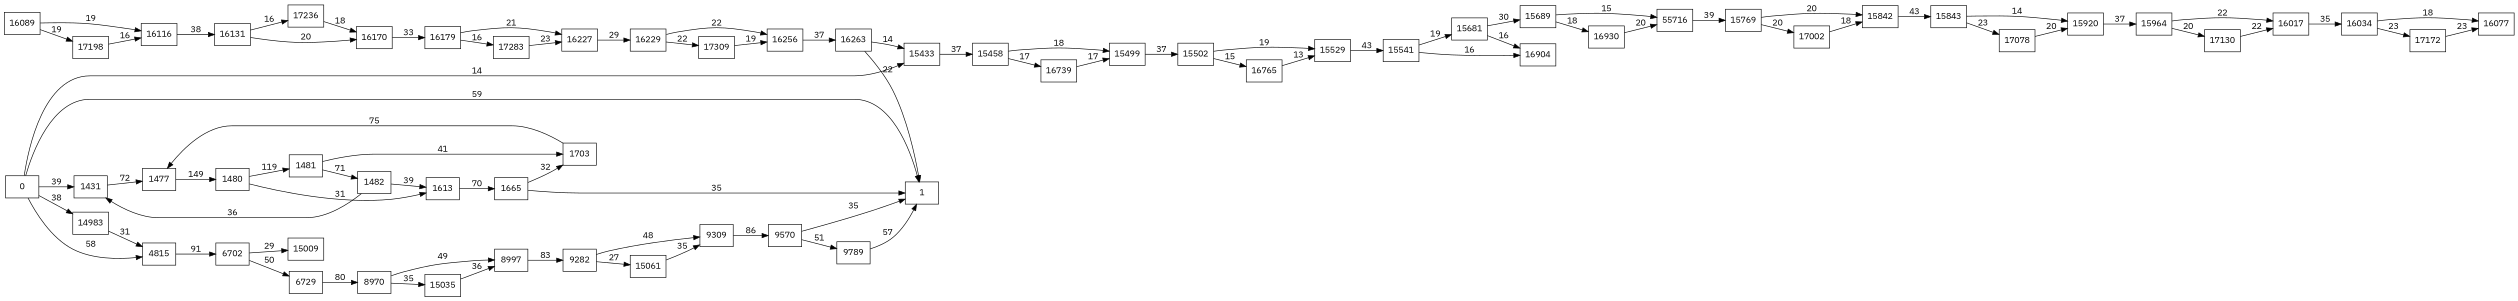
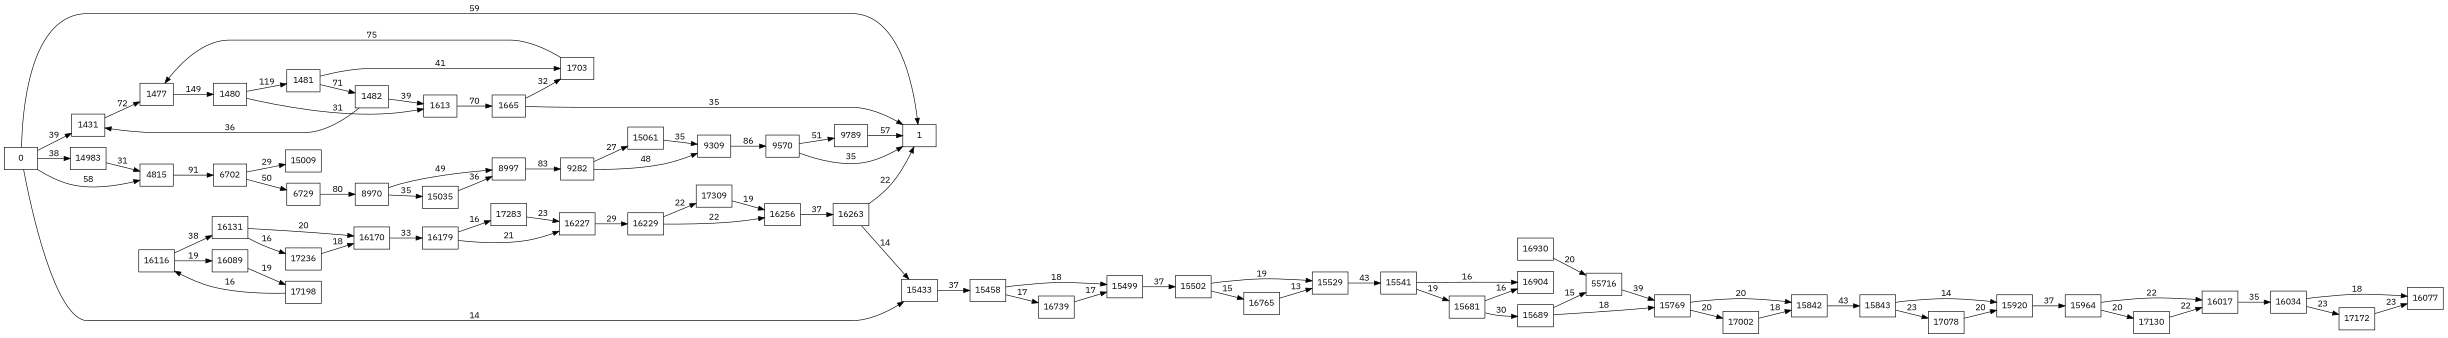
  digraph {
    fontname="IBM Plex Sans"
    rankdir=LR
    node [fontname="IBM Plex Sans" shape=rectangle]
    edge [fontname="IBM Plex Sans"]
    1431
    1477
    1480
    1481
    1613
    1482
    1703
    1665
    1
    4815
    6702
    6729
    15009
    8970
    8997
    15035
    9282
    9309
    15061
    9570
    9789
    14983
    15433
    15458
    15499
    16739
    15502
    15529
    16765
    15541
    15681
    16904
    15689
    n34 [label=55716]
    16930
    15769
    15842
    17002
    15843
    15920
    17078
    15964
    16017
    17130
    16034
    16077
    17172
    16089
    16116
    17198
    16131
    16170
    17236
    16179
    16227
    17283
    16229
    16256
    17309
    16263
    0
    1431 -> 1477 [label=72]
    1477 -> 1480 [label=149]
    1480 -> 1481 [label=119]
    1480 -> 1613 [label=31]
    1481 -> 1482 [label=71]
    1481 -> 1703 [label=41]
    1613 -> 1665 [label=70]
    1482 -> 1431 [label=36]
    1482 -> 1613 [label=39]
    1703 -> 1477 [label=75]
    1665 -> 1703 [label=32]
    1665 -> 1 [label=35]
    4815 -> 6702 [label=91]
    6702 -> 6729 [label=50]
    6702 -> 15009 [label=29]
    6729 -> 8970 [label=80]
    8970 -> 8997 [label=49]
    8970 -> 15035 [label=35]
    8997 -> 9282 [label=83]
    15035 -> 8997 [label=36]
    9282 -> 9309 [label=48]
    9282 -> 15061 [label=27]
    9309 -> 9570 [label=86]
    15061 -> 9309 [label=35]
    9570 -> 1 [label=35]
    9570 -> 9789 [label=51]
    9789 -> 1 [label=57]
    14983 -> 4815 [label=31]
    15433 -> 15458 [label=37]
    15458 -> 15499 [label=18]
    15458 -> 16739 [label=17]
    15499 -> 15502 [label=37]
    16739 -> 15499 [label=17]
    15502 -> 15529 [label=19]
    15502 -> 16765 [label=15]
    15529 -> 15541 [label=43]
    16765 -> 15529 [label=13]
    15541 -> 15681 [label=19]
    15541 -> 16904 [label=16]
    15681 -> 16904 [label=16]
    15681 -> 15689 [label=30]
    15689 -> n34 [label=15]
-   15689 -> 16930 [label=18]
+   15689 -> 15769 [label=18]
    n34 -> 15769 [label=39]
    16930 -> n34 [label=20]
    15769 -> 15842 [label=20]
    15769 -> 17002 [label=20]
    15842 -> 15843 [label=43]
    17002 -> 15842 [label=18]
    15843 -> 15920 [label=14]
    15843 -> 17078 [label=23]
    15920 -> 15964 [label=37]
    17078 -> 15920 [label=20]
    15964 -> 16017 [label=22]
    15964 -> 17130 [label=20]
    16017 -> 16034 [label=35]
    17130 -> 16017 [label=22]
    16034 -> 16077 [label=18]
    16034 -> 17172 [label=23]
    17172 -> 16077 [label=23]
-   16089 -> 16116 [label=19]
+   16116 -> 16089 [label=19]
    16089 -> 17198 [label=19]
    16116 -> 16131 [label=38]
    17198 -> 16116 [label=16]
    16131 -> 16170 [label=20]
    16131 -> 17236 [label=16]
    16170 -> 16179 [label=33]
    17236 -> 16170 [label=18]
    16179 -> 16227 [label=21]
    16179 -> 17283 [label=16]
    16227 -> 16229 [label=29]
    17283 -> 16227 [label=23]
    16229 -> 16256 [label=22]
    16229 -> 17309 [label=22]
    16256 -> 16263 [label=37]
    17309 -> 16256 [label=19]
    16263 -> 1 [label=22]
    16263 -> 15433 [label=14]
    0 -> 1431 [label=39]
    0 -> 1 [label=59]
    0 -> 4815 [label=58]
    0 -> 14983 [label=38]
    0 -> 15433 [label=14]
  }
